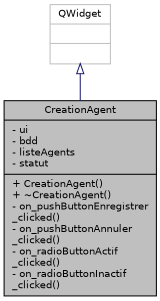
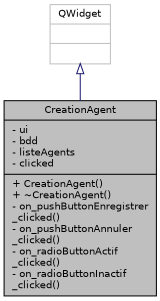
  digraph {
    node [fontname=Helvetica fontsize=10 shape=record style=filled]
-   n1 [color=black fillcolor=grey75 fontcolor=black height=0.2 label="{CreationAgent\n|- ui\l- bdd\l- listeAgents\l- statut\l|+ CreationAgent()\l+ ~CreationAgent()\l- on_pushButtonEnregistrer\l_clicked()\l- on_pushButtonAnnuler\l_clicked()\l- on_radioButtonActif\l_clicked()\l- on_radioButtonInactif\l_clicked()\l}" width=0.4]
+   n1 [color=black fillcolor=grey75 fontcolor=black height=0.2 label="{CreationAgent\n|- ui\l- bdd\l- listeAgents\l- clicked\l|+ CreationAgent()\l+ ~CreationAgent()\l- on_pushButtonEnregistrer\l_clicked()\l- on_pushButtonAnnuler\l_clicked()\l- on_radioButtonActif\l_clicked()\l- on_radioButtonInactif\l_clicked()\l}" width=0.4]
    n2 [color=grey75 fillcolor=white height=0.2 label="{QWidget\n||}" width=0.4]
    n2 -> n1 [arrowtail=onormal color=midnightblue dir=back fontname=Helvetica fontsize=10 labelfontname=Helvetica labelfontsize=10 style=solid]
  }
